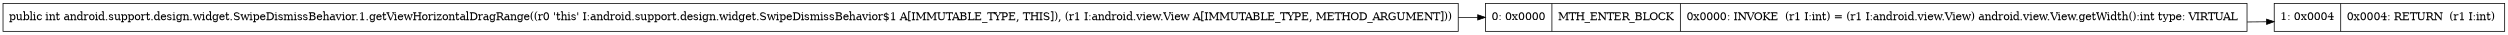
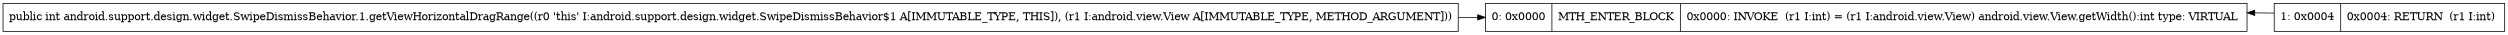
  digraph {
    rankdir=LR
    node [shape=record]
    n1 [label="{0\:\ 0x0000|MTH_ENTER_BLOCK\l|0x0000: INVOKE  (r1 I:int) = (r1 I:android.view.View) android.view.View.getWidth():int type: VIRTUAL \l}"]
    n2 [label="{1\:\ 0x0004|0x0004: RETURN  (r1 I:int) \l}"]
    n3 [label="{public int android.support.design.widget.SwipeDismissBehavior.1.getViewHorizontalDragRange((r0 'this' I:android.support.design.widget.SwipeDismissBehavior$1 A[IMMUTABLE_TYPE, THIS]), (r1 I:android.view.View A[IMMUTABLE_TYPE, METHOD_ARGUMENT])) }"]
-   n1 -> n2
+   n2 -> n1
    n3 -> n1
  }
